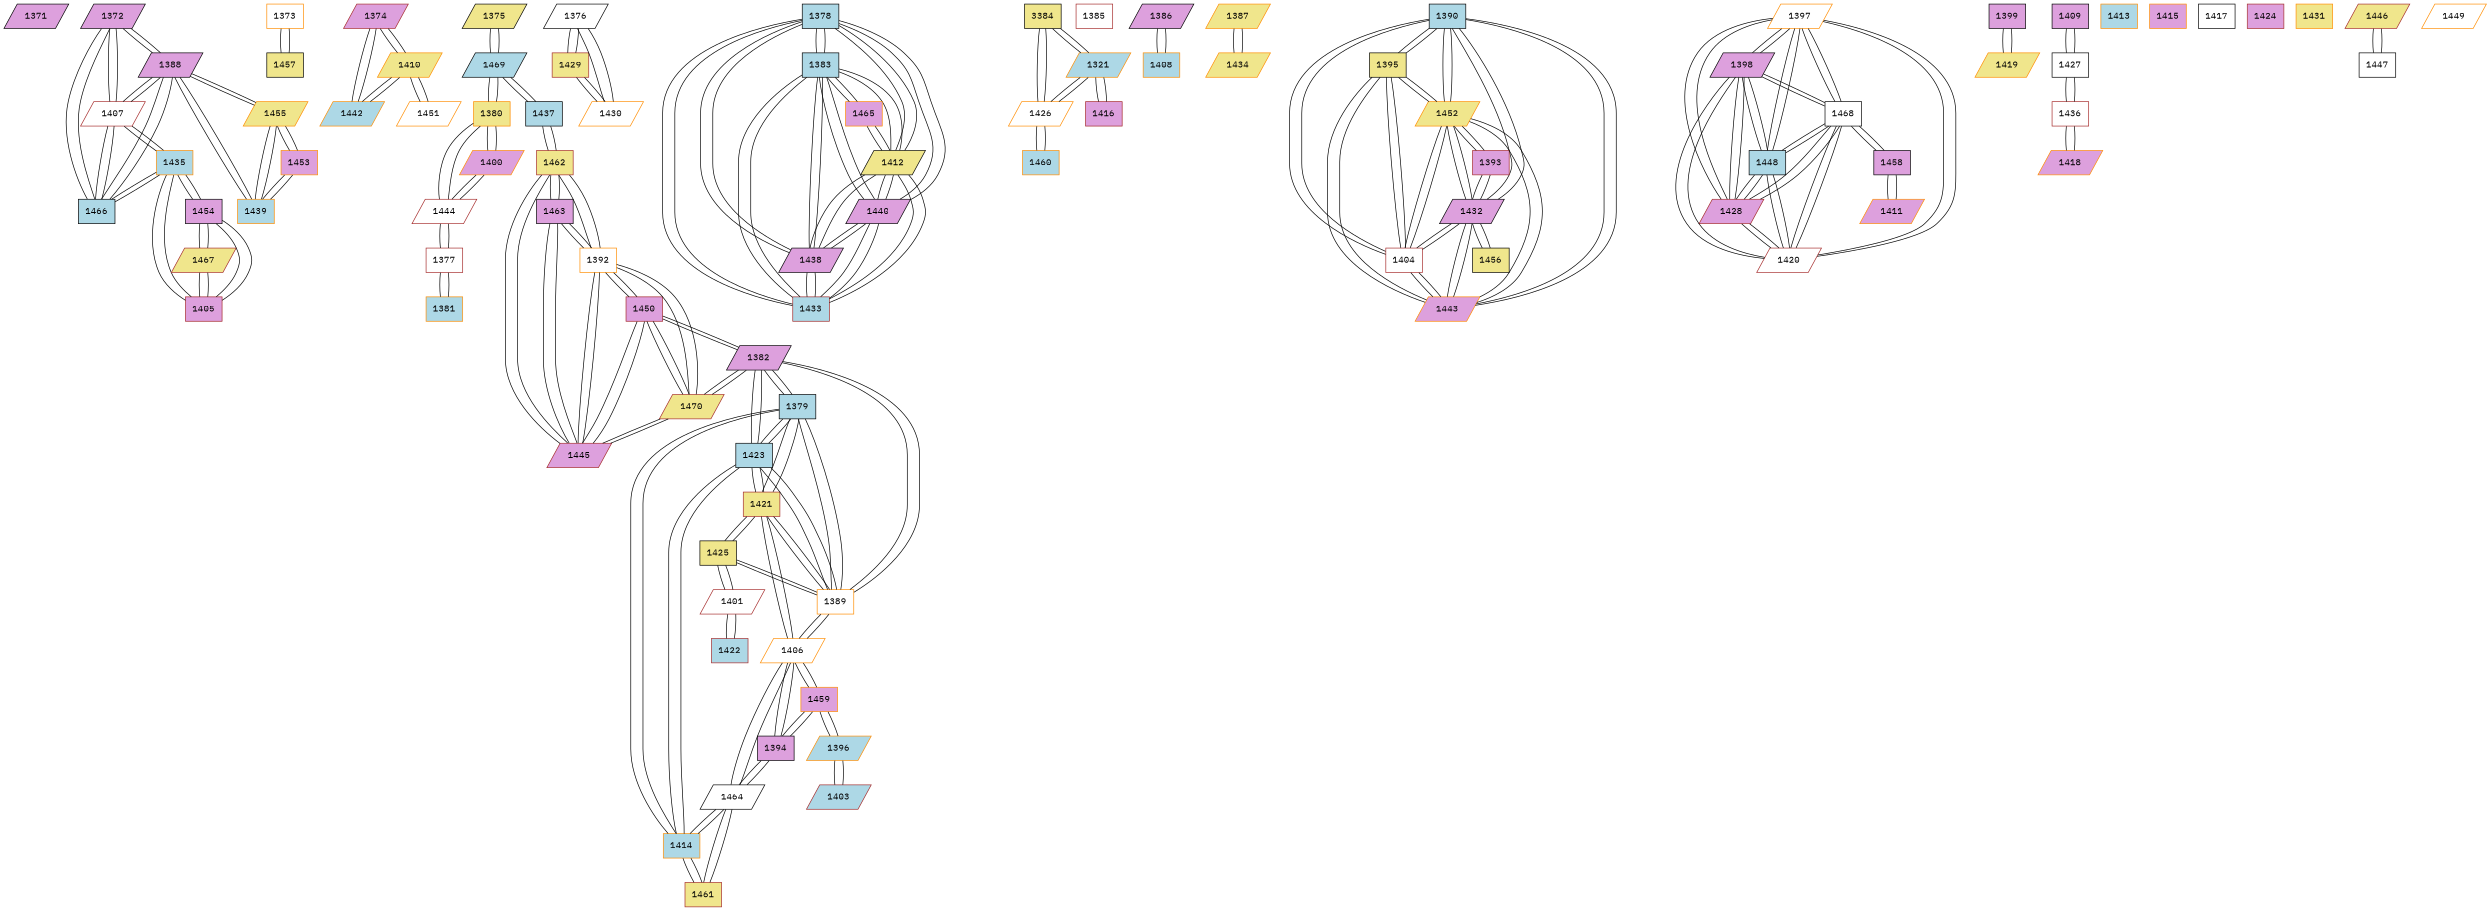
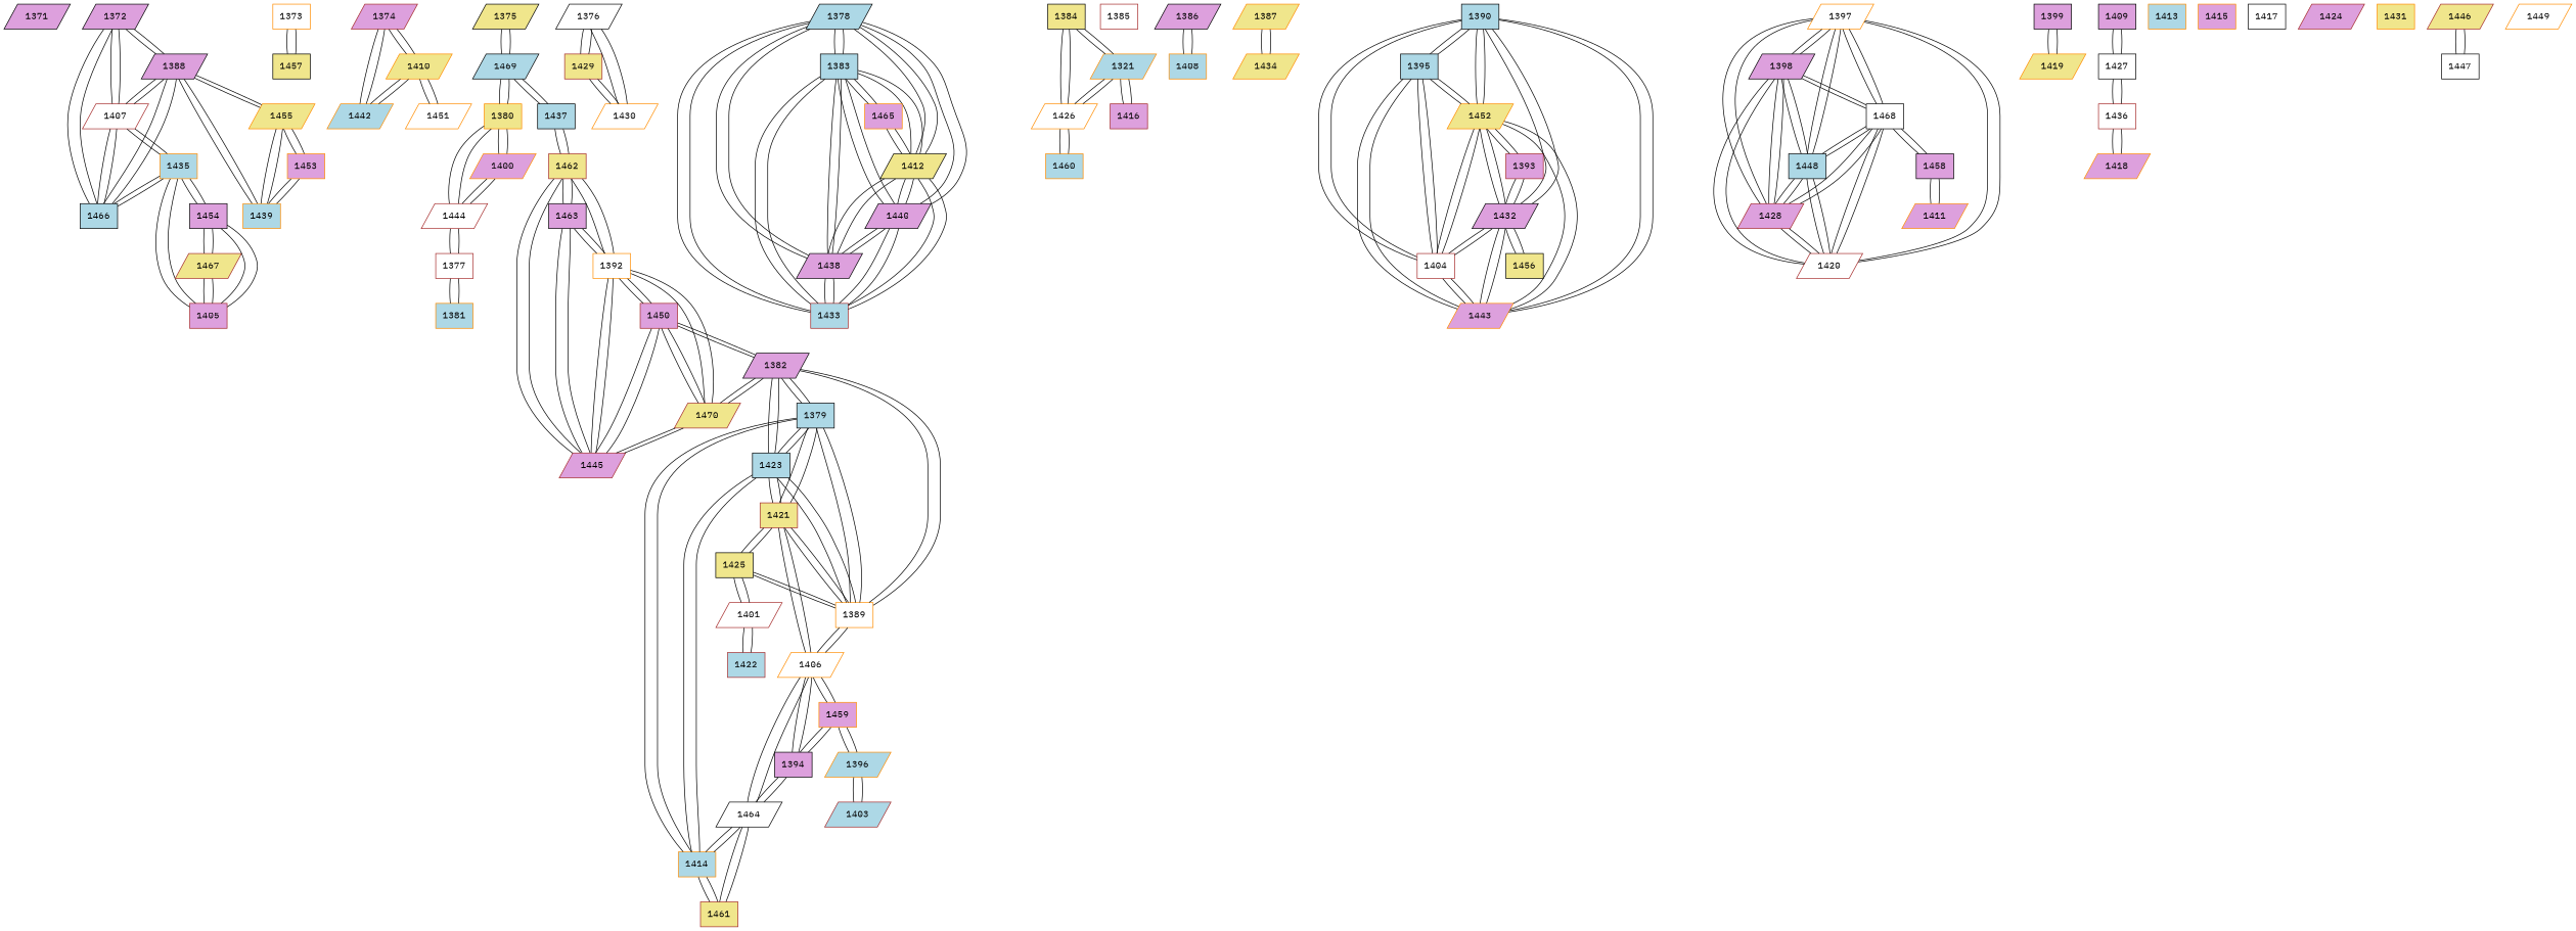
  graph {
    fontname="IBM Plex Mono"
    node [color=black fillcolor=plum fontname="IBM Plex Mono" shape=box style=filled]
    edge [fontname="IBM Plex Mono"]
    1371 [COORDINATE_X=0.9751275879337007 COORDINATE_Y=0.6307154386363968 shape=parallelogram]
    1372 [COORDINATE_X=0.8172461271561394 COORDINATE_Y=0.21210978803446778 shape=parallelogram]
    1388 [COORDINATE_X=0.7982567149685608 COORDINATE_Y=0.19914534385767624 shape=parallelogram]
    1407 [COORDINATE_X=0.8676641679301654 COORDINATE_Y=0.2631645738952334 color=brown fillcolor=white shape=parallelogram]
    1466 [COORDINATE_X=0.8399665179457823 COORDINATE_Y=0.25465881238646815 fillcolor=lightblue]
    1439 [COORDINATE_X=0.7132457873446101 COORDINATE_Y=0.1547734901638087 color=darkorange fillcolor=lightblue]
    1455 [COORDINATE_X=0.7127269926807946 COORDINATE_Y=0.21761926441925417 color=darkorange fillcolor=khaki shape=parallelogram]
    1435 [COORDINATE_X=0.8468244238222313 COORDINATE_Y=0.33004577238466004 color=darkorange fillcolor=lightblue]
    1373 [COORDINATE_X=0.990329061042027 COORDINATE_Y=0.4583546917016459 color=darkorange fillcolor=white]
    1457 [COORDINATE_X=0.9483004728992935 COORDINATE_Y=0.4321230307459224 fillcolor=khaki]
    1374 [COORDINATE_X=0.41370074577137395 COORDINATE_Y=0.8817923975809429 color=brown shape=parallelogram]
    1410 [COORDINATE_X=0.44227102212525626 COORDINATE_Y=0.8241804067043691 color=darkorange fillcolor=khaki shape=parallelogram]
    1442 [COORDINATE_X=0.44551416138306255 COORDINATE_Y=0.8917645361694231 color=darkorange fillcolor=lightblue shape=parallelogram]
    1451 [COORDINATE_X=0.4988501739574076 COORDINATE_Y=0.7878576423992156 color=darkorange fillcolor=white shape=parallelogram]
    1375 [COORDINATE_X=0.4241508064344297 COORDINATE_Y=0.5150179555829686 fillcolor=khaki shape=parallelogram]
    1469 [COORDINATE_X=0.47252171628656947 COORDINATE_Y=0.4419429482820798 fillcolor=lightblue shape=parallelogram]
    1380 [COORDINATE_X=0.5559657295800051 COORDINATE_Y=0.4018071830217741 color=darkorange fillcolor=khaki]
    1437 [COORDINATE_X=0.43152486517459165 COORDINATE_Y=0.4142650550725203 fillcolor=lightblue]
    1376 [COORDINATE_X=0.6404749023083874 COORDINATE_Y=0.042678841245696764 fillcolor=white shape=parallelogram]
    1429 [COORDINATE_X=0.6377586517692639 COORDINATE_Y=0.07253010179077002 color=brown fillcolor=khaki]
    1430 [COORDINATE_X=0.6151408760913866 COORDINATE_Y=0.09759454995097328 color=darkorange fillcolor=white shape=parallelogram]
    1377 [COORDINATE_X=0.5218915638901603 COORDINATE_Y=0.24227171058130492 color=brown fillcolor=white]
    1381 [COORDINATE_X=0.44575180366902456 COORDINATE_Y=0.22882515706277085 color=darkorange fillcolor=lightblue]
    1444 [COORDINATE_X=0.4990856692600174 COORDINATE_Y=0.33236148443091096 color=brown fillcolor=white shape=parallelogram]
    1400 [COORDINATE_X=0.5568479661302785 COORDINATE_Y=0.3398435304598676 color=darkorange shape=parallelogram]
-   1378 [COORDINATE_X=0.7894795740693901 COORDINATE_Y=0.6983246059152041 fillcolor=lightblue]
+   1378 [COORDINATE_X=0.7894795740693901 COORDINATE_Y=0.6983246059152041 fillcolor=lightblue shape=parallelogram]
    1383 [COORDINATE_X=0.7553069456327208 COORDINATE_Y=0.7209390009779653 fillcolor=lightblue]
    1412 [COORDINATE_X=0.7354854565928178 COORDINATE_Y=0.7271805853849237 fillcolor=khaki shape=parallelogram]
    1433 [COORDINATE_X=0.8010440764083223 COORDINATE_Y=0.7111807526270603 color=brown fillcolor=lightblue]
    1438 [COORDINATE_X=0.7820042497718289 COORDINATE_Y=0.7095325827965565 shape=parallelogram]
    1440 [COORDINATE_X=0.7569509461682637 COORDINATE_Y=0.7694661004513627 shape=parallelogram]
    1465 [COORDINATE_X=0.6952062865539902 COORDINATE_Y=0.6509807792304683 color=darkorange]
    1379 [COORDINATE_X=0.1482974875112164 COORDINATE_Y=0.2881810084528631 fillcolor=lightblue]
    1382 [COORDINATE_X=0.1660022786047679 COORDINATE_Y=0.3379594339234976 shape=parallelogram]
    1389 [COORDINATE_X=0.1338074005609735 COORDINATE_Y=0.2528484713228466 color=darkorange fillcolor=white]
    1414 [COORDINATE_X=0.237695724920716 COORDINATE_Y=0.2552776466725416 color=darkorange fillcolor=lightblue]
    1421 [COORDINATE_X=0.09958323517754042 COORDINATE_Y=0.22768679963116656 color=brown fillcolor=khaki]
    1423 [COORDINATE_X=0.16271432594506774 COORDINATE_Y=0.29074683850260064 fillcolor=lightblue]
    1450 [COORDINATE_X=0.2561192584800819 COORDINATE_Y=0.3597481253491184 color=brown]
    1470 [COORDINATE_X=0.23115382283829844 COORDINATE_Y=0.3938743468865181 color=brown fillcolor=khaki shape=parallelogram]
    1406 [COORDINATE_X=0.16433289289071618 COORDINATE_Y=0.1655838351514718 color=darkorange fillcolor=white shape=parallelogram]
    1425 [COORDINATE_X=0.04342799105515138 COORDINATE_Y=0.2438148704339318 fillcolor=khaki]
    1464 [COORDINATE_X=0.24500474178014697 COORDINATE_Y=0.21164384131945135 fillcolor=white shape=parallelogram]
    1461 [COORDINATE_X=0.2518044216432893 COORDINATE_Y=0.23169671185627405 color=brown fillcolor=khaki]
    1392 [COORDINATE_X=0.26739084482630304 COORDINATE_Y=0.39473359753302006 color=darkorange fillcolor=white]
    1445 [COORDINATE_X=0.27588506587533346 COORDINATE_Y=0.41832595847257903 color=brown shape=parallelogram]
-   1384 [COORDINATE_X=0.23840355333324736 COORDINATE_Y=0.637159640018843 fillcolor=khaki label=3384]
+   1384 [COORDINATE_X=0.23840355333324736 COORDINATE_Y=0.637159640018843 fillcolor=khaki]
    n48 [COORDINATE_X=0.20218104536660142 COORDINATE_Y=0.5784365555151709 color=darkorange fillcolor=lightblue label=1321 shape=parallelogram]
    1426 [COORDINATE_X=0.26472524265178077 COORDINATE_Y=0.5422847013716259 color=darkorange fillcolor=white shape=parallelogram]
    1416 [COORDINATE_X=0.1588485129043674 COORDINATE_Y=0.524962301504188 color=brown]
    1460 [COORDINATE_X=0.3265074892155603 COORDINATE_Y=0.5620619376196303 color=darkorange fillcolor=lightblue]
    1385 [COORDINATE_X=0.4630783482436478 COORDINATE_Y=0.007672086230196995 color=brown fillcolor=white]
    1386 [COORDINATE_X=0.02249807894173217 COORDINATE_Y=0.7389531907877086 shape=parallelogram]
    1408 [COORDINATE_X=0.08702388609862621 COORDINATE_Y=0.7629472956088533 color=darkorange fillcolor=lightblue]
    1387 [COORDINATE_X=0.5507796861759808 COORDINATE_Y=0.5827826237880543 color=darkorange fillcolor=khaki shape=parallelogram]
    1434 [COORDINATE_X=0.5419496968762608 COORDINATE_Y=0.680394229091482 color=darkorange fillcolor=khaki shape=parallelogram]
    1453 [COORDINATE_X=0.6899892935118005 COORDINATE_Y=0.1727425217537909 color=darkorange]
    1394 [COORDINATE_X=0.18968007047479662 COORDINATE_Y=0.13977579188610723]
    1459 [COORDINATE_X=0.11973038291286686 COORDINATE_Y=0.09776570720306232 color=darkorange]
    1401 [COORDINATE_X=0.013911618436122541 COORDINATE_Y=0.33519131807268443 color=brown fillcolor=white shape=parallelogram]
    1390 [COORDINATE_X=0.7099488494173793 COORDINATE_Y=0.9183562629463933 fillcolor=lightblue]
-   1395 [COORDINATE_X=0.752786040522738 COORDINATE_Y=0.9409800793645572 fillcolor=khaki]
+   1395 [COORDINATE_X=0.752786040522738 COORDINATE_Y=0.9409800793645572 fillcolor=lightblue]
    1404 [COORDINATE_X=0.6620679851034336 COORDINATE_Y=0.9459970764601082 color=brown fillcolor=white]
    1432 [COORDINATE_X=0.6612090292433964 COORDINATE_Y=0.8932748956276766 shape=parallelogram]
    1443 [COORDINATE_X=0.6793937606526829 COORDINATE_Y=0.9210132255507714 color=darkorange shape=parallelogram]
    1452 [COORDINATE_X=0.7026654530253043 COORDINATE_Y=0.9060378185443804 color=darkorange fillcolor=khaki shape=parallelogram]
    1393 [COORDINATE_X=0.66194156849646 COORDINATE_Y=0.8183444641263895 color=brown]
    1456 [COORDINATE_X=0.5681598103764524 COORDINATE_Y=0.8676445463271906 fillcolor=khaki]
    1462 [COORDINATE_X=0.3647462554629324 COORDINATE_Y=0.37250568134295325 color=brown fillcolor=khaki]
    1463 [COORDINATE_X=0.3337666882533493 COORDINATE_Y=0.4489260282629637]
    1396 [COORDINATE_X=0.07404721350379007 COORDINATE_Y=0.03907668219168425 color=darkorange fillcolor=lightblue shape=parallelogram]
    1403 [COORDINATE_X=0.021610826884980616 COORDINATE_Y=0.05682584785500633 color=brown fillcolor=lightblue shape=parallelogram]
    1397 [COORDINATE_X=0.8180111872214076 COORDINATE_Y=0.06978112441180506 color=darkorange fillcolor=white shape=parallelogram]
    1398 [COORDINATE_X=0.841584595458577 COORDINATE_Y=0.10676288868431993 shape=parallelogram]
    1420 [COORDINATE_X=0.8497409490950817 COORDINATE_Y=0.05541071720037494 color=brown fillcolor=white shape=parallelogram]
    1428 [COORDINATE_X=0.8480168381214591 COORDINATE_Y=0.048538122329118694 color=brown shape=parallelogram]
    1448 [COORDINATE_X=0.8305509151935502 COORDINATE_Y=0.07267795578467862 fillcolor=lightblue]
    1468 [COORDINATE_X=0.8727337892042798 COORDINATE_Y=0.06521635086629562 fillcolor=white]
    1458 [COORDINATE_X=0.9547791258228653 COORDINATE_Y=0.040031142166701006]
    1399 [COORDINATE_X=0.7552709634050244 COORDINATE_Y=0.4693334955235645]
    1419 [COORDINATE_X=0.7579687705936888 COORDINATE_Y=0.5414175892089643 color=darkorange fillcolor=khaki shape=parallelogram]
    1422 [COORDINATE_X=0.06814503492926272 COORDINATE_Y=0.36054739715857376 color=brown fillcolor=lightblue]
    1405 [COORDINATE_X=0.7930039256194017 COORDINATE_Y=0.34767474680179133 color=brown]
    1454 [COORDINATE_X=0.7511544660311055 COORDINATE_Y=0.3326270165389055]
    1467 [COORDINATE_X=0.7286064465064317 COORDINATE_Y=0.3431721019383407 color=brown fillcolor=khaki shape=parallelogram]
    1409 [COORDINATE_X=0.2438324672862464 COORDINATE_Y=0.8844151072434356]
    1427 [COORDINATE_X=0.3203603718230982 COORDINATE_Y=0.9369044929740096 fillcolor=white]
    1436 [COORDINATE_X=0.3627280103749546 COORDINATE_Y=0.9887859377179453 color=brown fillcolor=white]
    1411 [COORDINATE_X=0.9752462357927425 COORDINATE_Y=0.0011114745075312404 color=darkorange shape=parallelogram]
    1413 [COORDINATE_X=0.06373775232773993 COORDINATE_Y=0.9808821724355047 color=darkorange fillcolor=lightblue]
    1415 [COORDINATE_X=0.014143471588886736 COORDINATE_Y=0.47323644349293326 color=darkorange]
    1417 [COORDINATE_X=0.29668773805369353 COORDINATE_Y=0.7266365198176543 fillcolor=white]
    1418 [COORDINATE_X=0.45857653824314293 COORDINATE_Y=0.9930253777435579 color=darkorange shape=parallelogram]
-   1424 [COORDINATE_X=0.9870334647113171 COORDINATE_Y=0.7471893396116578 color=brown]
+   1424 [COORDINATE_X=0.9870334647113171 COORDINATE_Y=0.7471893396116578 color=brown shape=parallelogram]
    1431 [COORDINATE_X=0.9379970787213721 COORDINATE_Y=0.9316668448900153 color=darkorange fillcolor=khaki]
    1446 [COORDINATE_X=0.8246508202381372 COORDINATE_Y=0.8626417240247737 color=brown fillcolor=khaki shape=parallelogram]
    1447 [COORDINATE_X=0.8452102982232298 COORDINATE_Y=0.8560215630285898 fillcolor=white]
    1449 [COORDINATE_X=0.35707532349574667 COORDINATE_Y=0.07583295830347758 color=darkorange fillcolor=white shape=parallelogram]
    1372 -- 1388
    1372 -- 1407
    1372 -- 1466
    1388 -- 1372
    1388 -- 1407
    1388 -- 1466
    1388 -- 1439
    1388 -- 1455
    1407 -- 1372
    1407 -- 1388
    1407 -- 1466
    1407 -- 1435
    1466 -- 1372
    1466 -- 1388
    1466 -- 1407
    1466 -- 1435
    1439 -- 1388
    1439 -- 1455
    1439 -- 1453
    1455 -- 1388
    1455 -- 1439
    1455 -- 1453
    1435 -- 1407
    1435 -- 1466
    1435 -- 1405
    1435 -- 1454
    1373 -- 1457
    1457 -- 1373
    1374 -- 1410
    1374 -- 1442
    1410 -- 1374
    1410 -- 1442
    1410 -- 1451
    1442 -- 1374
    1442 -- 1410
    1451 -- 1410
    1375 -- 1469
    1469 -- 1375
    1469 -- 1380
    1469 -- 1437
    1380 -- 1469
    1380 -- 1444
    1380 -- 1400
    1437 -- 1469
    1437 -- 1462
    1376 -- 1429
    1376 -- 1430
    1429 -- 1376
    1429 -- 1430
    1430 -- 1376
    1430 -- 1429
    1377 -- 1381
    1377 -- 1444
    1381 -- 1377
    1444 -- 1380
    1444 -- 1377
    1444 -- 1400
    1400 -- 1380
    1400 -- 1444
    1378 -- 1383
    1378 -- 1412
    1378 -- 1433
    1378 -- 1438
    1378 -- 1440
    1383 -- 1378
    1383 -- 1412
    1383 -- 1433
    1383 -- 1438
    1383 -- 1440
    1383 -- 1465
    1412 -- 1378
    1412 -- 1383
    1412 -- 1433
    1412 -- 1438
    1412 -- 1440
    1412 -- 1465
    1433 -- 1378
    1433 -- 1383
    1433 -- 1412
    1433 -- 1438
    1433 -- 1440
    1438 -- 1378
    1438 -- 1383
    1438 -- 1412
    1438 -- 1433
    1438 -- 1440
    1440 -- 1378
    1440 -- 1383
    1440 -- 1412
    1440 -- 1433
    1440 -- 1438
    1465 -- 1383
    1465 -- 1412
    1379 -- 1382
    1379 -- 1389
    1379 -- 1414
    1379 -- 1421
    1379 -- 1423
    1382 -- 1379
    1382 -- 1389
    1382 -- 1423
    1382 -- 1450
    1382 -- 1470
    1389 -- 1379
    1389 -- 1382
    1389 -- 1421
    1389 -- 1423
    1389 -- 1406
    1389 -- 1425
    1414 -- 1379
    1414 -- 1423
    1414 -- 1464
    1414 -- 1461
    1421 -- 1379
    1421 -- 1389
    1421 -- 1423
    1421 -- 1406
    1421 -- 1425
    1423 -- 1379
    1423 -- 1382
    1423 -- 1389
    1423 -- 1414
    1423 -- 1421
    1450 -- 1382
    1450 -- 1470
    1450 -- 1392
    1450 -- 1445
    1470 -- 1382
    1470 -- 1450
    1470 -- 1392
    1470 -- 1445
    1406 -- 1389
    1406 -- 1421
    1406 -- 1464
    1406 -- 1394
    1406 -- 1459
    1425 -- 1389
    1425 -- 1421
    1425 -- 1401
    1464 -- 1414
    1464 -- 1406
    1464 -- 1461
    1464 -- 1394
    1461 -- 1414
    1461 -- 1464
    1392 -- 1450
    1392 -- 1470
    1392 -- 1445
    1392 -- 1462
    1392 -- 1463
    1445 -- 1450
    1445 -- 1470
    1445 -- 1392
    1445 -- 1462
    1445 -- 1463
    1384 -- n48
    1384 -- 1426
    n48 -- 1384
    n48 -- 1426
    n48 -- 1416
    1426 -- 1384
    1426 -- n48
    1426 -- 1460
    1416 -- n48
    1460 -- 1426
    1386 -- 1408
    1408 -- 1386
    1387 -- 1434
    1434 -- 1387
    1453 -- 1439
    1453 -- 1455
    1394 -- 1406
    1394 -- 1464
    1394 -- 1459
    1459 -- 1406
    1459 -- 1394
    1459 -- 1396
    1401 -- 1425
    1401 -- 1422
    1390 -- 1395
    1390 -- 1404
    1390 -- 1432
    1390 -- 1443
    1390 -- 1452
    1395 -- 1390
    1395 -- 1404
    1395 -- 1443
    1395 -- 1452
    1404 -- 1390
    1404 -- 1395
    1404 -- 1432
    1404 -- 1443
    1404 -- 1452
    1432 -- 1390
    1432 -- 1404
    1432 -- 1443
    1432 -- 1452
    1432 -- 1393
    1432 -- 1456
    1443 -- 1390
    1443 -- 1395
    1443 -- 1404
    1443 -- 1432
    1443 -- 1452
    1452 -- 1390
    1452 -- 1395
    1452 -- 1404
    1452 -- 1432
    1452 -- 1443
    1452 -- 1393
    1393 -- 1432
    1393 -- 1452
    1456 -- 1432
    1462 -- 1437
    1462 -- 1392
    1462 -- 1445
    1462 -- 1463
    1463 -- 1392
    1463 -- 1445
    1463 -- 1462
    1396 -- 1459
    1396 -- 1403
    1403 -- 1396
    1397 -- 1398
    1397 -- 1420
    1397 -- 1428
    1397 -- 1448
    1397 -- 1468
    1398 -- 1397
    1398 -- 1420
    1398 -- 1428
    1398 -- 1448
    1398 -- 1468
    1420 -- 1397
    1420 -- 1398
    1420 -- 1428
    1420 -- 1448
    1420 -- 1468
    1428 -- 1397
    1428 -- 1398
    1428 -- 1420
    1428 -- 1448
    1428 -- 1468
    1448 -- 1397
    1448 -- 1398
    1448 -- 1420
    1448 -- 1428
    1448 -- 1468
    1468 -- 1397
    1468 -- 1398
    1468 -- 1420
    1468 -- 1428
    1468 -- 1448
    1468 -- 1458
    1458 -- 1468
    1458 -- 1411
    1399 -- 1419
    1419 -- 1399
    1422 -- 1401
    1405 -- 1435
    1405 -- 1454
    1405 -- 1467
    1454 -- 1435
    1454 -- 1405
    1454 -- 1467
    1467 -- 1405
    1467 -- 1454
    1409 -- 1427
    1427 -- 1409
    1427 -- 1436
    1436 -- 1427
    1436 -- 1418
    1411 -- 1458
    1418 -- 1436
    1446 -- 1447
    1447 -- 1446
  }
